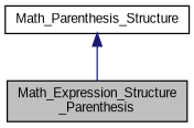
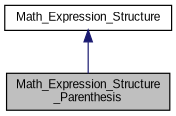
  digraph {
    fontname="Liberation Sans"
    node [color=black fontname="Liberation Sans" fontsize=10 shape=record style=filled]
    n1 [fillcolor=grey75 fontcolor=black height=0.2 label="Math_Expression_Structure\l_Parenthesis" width=0.4]
-   n2 [fillcolor=white height=0.2 label=Math_Parenthesis_Structure width=0.4]
+   n2 [fillcolor=white height=0.2 label=Math_Expression_Structure width=0.4]
    n2 -> n1 [color=midnightblue dir=back fontname="Liberation Sans" fontsize=10 labelfontname=Helvetica labelfontsize=10 style=solid]
  }
